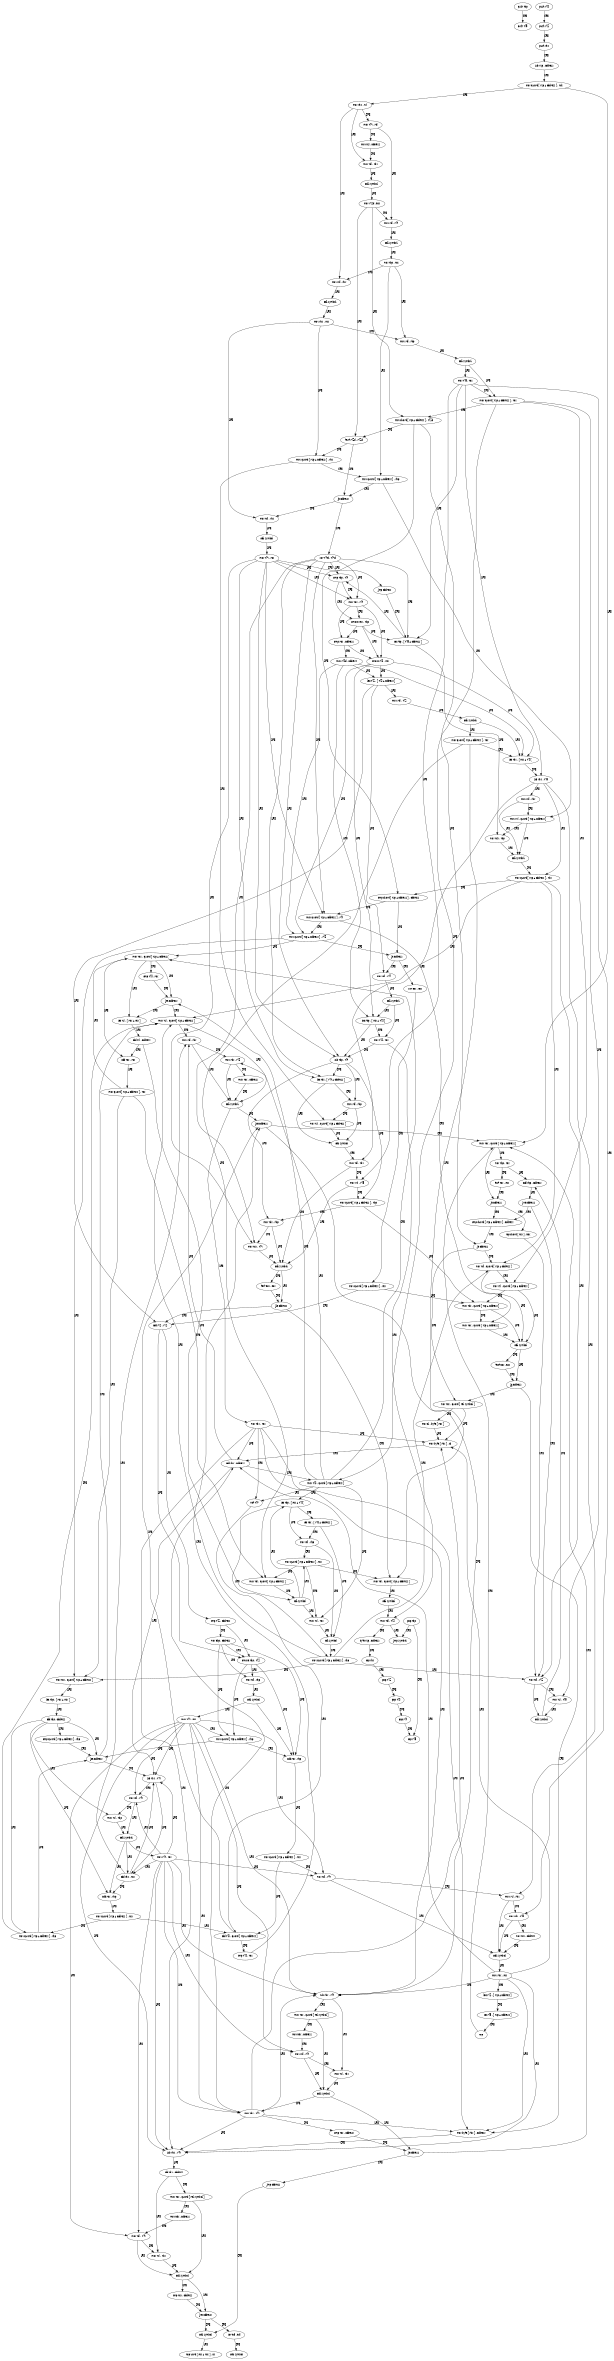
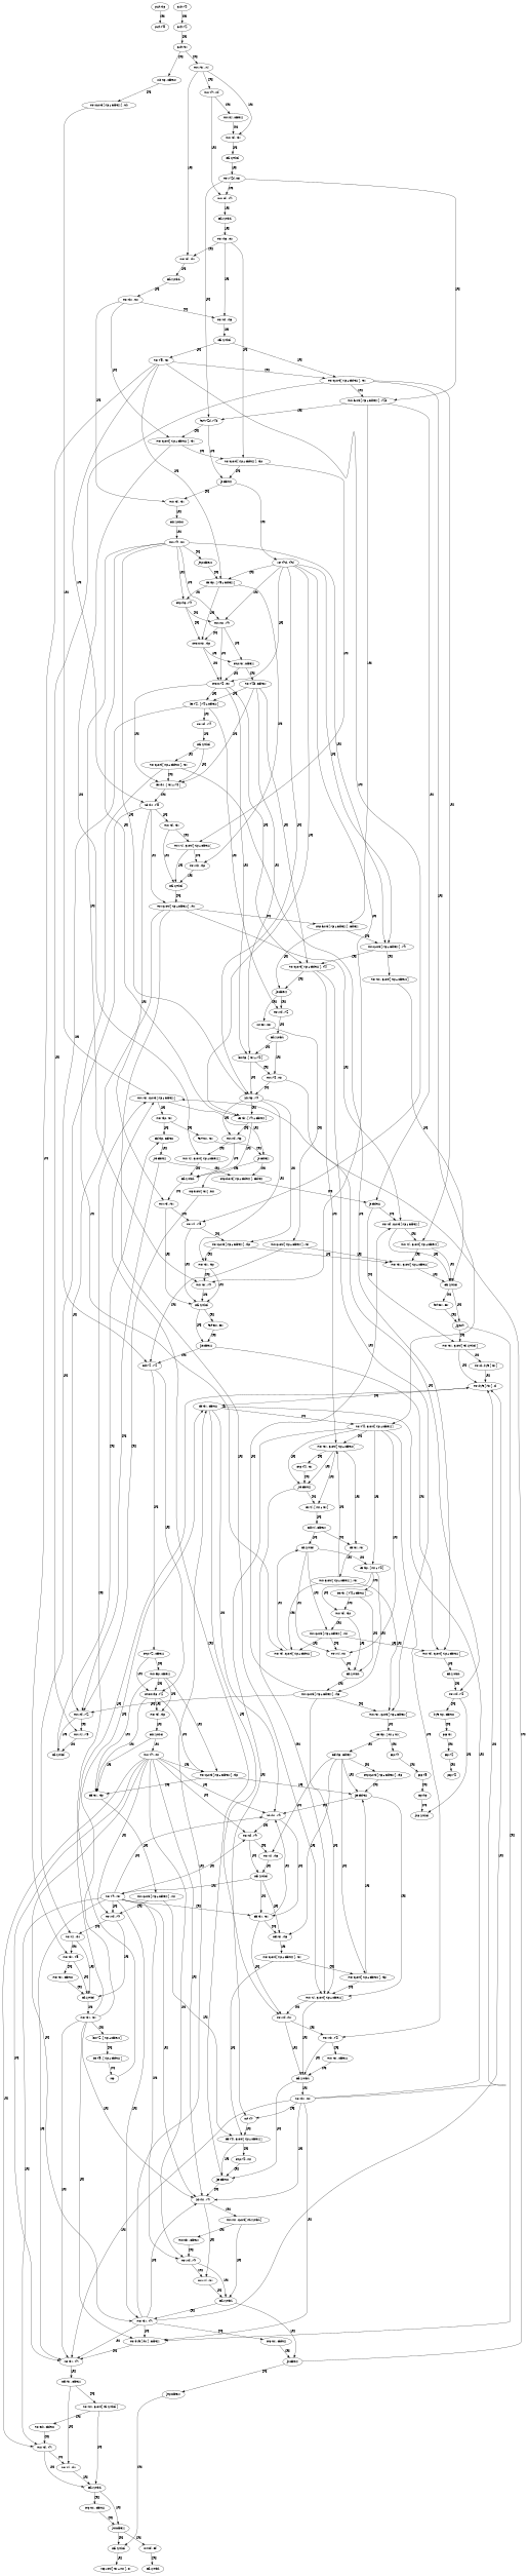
  digraph {
    fontname="Patrick Hand"
    node [fontname="Patrick Hand"]
    edge [fontname="Patrick Hand"]
    n1 [label="push rbp"]
    n2 [label="push r15"]
    n3 [label="push r13"]
    n4 [label="push r12"]
    n5 [label="push rbx"]
    n6 [label="sub rsp , address"]
    n7 [label="mov qword [ rsp + address ] , rdx"]
    n8 [label="mov rbx , rsi"]
    n9 [label="mov rax , qword [ rsp + address ]"]
    n10 [label="mov r14 , rdi"]
    n11 [label="mov rdi , rbx"]
    n12 [label="mov rdi , rbx"]
    n13 [label="mov rbp , rax"]
    n14 [label="je address"]
    n15 [label="mov esi , address"]
    n16 [label="mov rdi , r14"]
    n17 [label="call symbol"]
    n18 [label="call symbol"]
    n19 [label="call symbol"]
    n20 [label="mov r12d , eax"]
    n21 [label="mov dword [ rsp + address ] , r12d"]
-   n22 [label="test r12d , r12d"]
+   n22 [label="test r12d , r11d"]
    n23 [label="cmp dword [ rsp + address ] , address"]
    n24 [label="je address"]
    n25 [label="mov qword [ rsp + address ] , rbx"]
    n26 [label="je address"]
    n27 [label="mov rbp , rax"]
    n28 [label="mov rdi , rbp"]
    n29 [label="mov qword [ rsp + address ] , rbp"]
    n30 [label="call symbol"]
    n31 [label="mov rsi , qword [ rsp + address ]"]
    n32 [label="mov rbx , rax"]
    n33 [label="mov rdi , rbx"]
    n34 [label="mov rsi , qword [ rsp + address ]"]
    n35 [label="call symbol"]
    n36 [label="mov r15 , rax"]
    n37 [label="mov qword [ rsp + address ] , rax"]
    n38 [label="lea rbp , [ r15 + address ]"]
    n39 [label="mov rsi , r15"]
    n40 [label="sub rbx , r15"]
    n41 [label="mov rdx , r15"]
    n42 [label="mov r13 , qword [ rsp + address ]"]
    n43 [label="mov rsi , qword [ rsp + address ]"]
    n44 [label="mov rsi , r15"]
    n45 [label="cmp rbp , r14"]
    n46 [label="cmova rax , rbp"]
    n47 [label="mov rdx , rbp"]
    n48 [label="mov qword [ rsp + address ] , rbp"]
    n49 [label="call symbol"]
    n50 [label="mov rdi , rbx"]
    n51 [label="mov rdi , rbx"]
    n52 [label="mov qword [ rsp + address ] , rbx"]
    n53 [label="mov rsi , rbx"]
    n54 [label="call symbol"]
    n55 [label="mov rcx , address"]
    n56 [label="mov rax , qword [ rsp + address ]"]
    n57 [label="jne address"]
    n58 [label="mov rdx , r13"]
    n59 [label="not r17"]
    n60 [label="lea rbp , [ rax + r13 ]"]
    n61 [label="mov rsi , rax"]
    n62 [label="mov rdx , qword [ rsp + address ]"]
    n63 [label="call symbol"]
    n64 [label="call symbol"]
    n65 [label="mov qword [ rsp + address ] , r14"]
    n66 [label="je address"]
    n67 [label="mov rdi , qword [ rsp + address ]"]
    n68 [label="mov rax , qword [ rel symbol ]"]
    n69 [label="xor r14d , r14d"]
    n70 [label="call symbol"]
    n71 [label="call symbol"]
    n72 [label="sub rbp , r14"]
    n73 [label="lea rdx , [ r14 + address ]"]
    n74 [label="mov rcx , r14"]
    n75 [label="mov rax , r14"]
    n76 [label="mov rdi , rbp"]
    n77 [label="mov rdx , rbp"]
    n78 [label="cmp rax , address"]
    n79 [label="cmova r13 , rax"]
    n80 [label="mov qword [ rsp + address ] , r13"]
    n81 [label="mov rcx , qword [ rsp + address ]"]
    n82 [label="mov r14 , rax"]
    n83 [label="jmp address"]
    n84 [label="xor eax , eax"]
    n85 [label="mov qword [ rsp + address ] , rax"]
    n86 [label="add r12 , r12"]
    n87 [label="cmp r12 , address"]
    n88 [label="cmova rbp , r12"]
    n89 [label="mov ebp , address"]
    n90 [label="mov rdi , rbp"]
    n91 [label="mov qword [ rsp + address ] , rbp"]
    n92 [label="add rax , rbp"]
    n93 [label="mov rdi , r12"]
    n94 [label="call symbol"]
    n95 [label="lea rbp , [ rax + r13 ]"]
    n96 [label="mov r13 , rax"]
    n97 [label="mov rdi , r13"]
    n98 [label="byte rsp , address"]
    n99 [label="jmp symbol"]
    n100 [label="test eax , eax"]
    n101 [label="jle address"]
    n102 [label="mov rdi , qword [ rsp + address ]"]
    n103 [label="call symbol"]
    n104 [label="mov r13d , address"]
    n105 [label="lea r12 , [ r13 + address ]"]
    n106 [label="lea rbx , [ rax + r13 ]"]
    n107 [label="mov rdi , r12"]
    n108 [label="mov rax , qword [ rsp + address ]"]
    n109 [label="call symbol"]
    n110 [label="mov qword [ rsp + address ] , rax"]
    n111 [label="mov rdi , qword [ rsp + address ]"]
    n112 [label="call symbol"]
    n113 [label="mov rdi , r12"]
    n114 [label="mov rsi , qword [ rsp + address ]"]
    n115 [label="mov rdi , rbx"]
    n116 [label="call symbol"]
    n117 [label="cmp r13 , rax"]
    n118 [label="lea rsi , [ rax + rax ]"]
    n119 [label="add rax , rax"]
    n120 [label="lea rbp , [ rax + rax ]"]
    n121 [label="cmp dword [ rsp + address ] , address"]
    n122 [label="mov al , byte [ rax ]"]
    n123 [label="mov byte [ rbx ] , al"]
    n124 [label="add rbx , address"]
    n125 [label="test eax , eax"]
-   n126 [label="jg address"]
+   n126 [label="jg push"]
    n127 [label="nop dword [ rax ] , eax"]
    n128 [label="add rbp , address"]
    n129 [label="call symbol"]
    n130 [label="jae address"]
    n131 [label="mov qword [ rsp + address ] , rax"]
    n132 [label="mov r14 , rax"]
    n133 [label="mov rdi , r14"]
    n134 [label="sub rbx , r14"]
    n135 [label="sub rbx , r14"]
    n136 [label="sub rbx , r14"]
    n137 [label="mov rdi , r14"]
    n138 [label="mov rdi , r14"]
    n139 [label="mov rbx , r14"]
    n140 [label="mov rdi , r14"]
    n141 [label="mov rcx , qword [ rel symbol ]"]
    n142 [label="mov rsi , rbx"]
    n143 [label="add rbx , rax"]
    n144 [label="add rbx , address"]
    n145 [label="mov rsi , rbx"]
    n146 [label="call symbol"]
    n147 [label="call symbol"]
    n148 [label="mov byte [ rbx ] , address"]
    n149 [label="cmp rax , address"]
    n150 [label="mov rsi , rbp"]
    n151 [label="call symbol"]
    n152 [label="add r13 , qword [ rsp + address ]"]
    n153 [label="jae address"]
    n154 [label="cmp r13 , rax"]
    n155 [label="mov rbx , rax"]
    n156 [label="lea r12 , [ rsp + address ]"]
    n157 [label="lea r15 , [ rsp + address ]"]
    n158 [label=nop]
    n159 [label="test rax , rax"]
    n160 [label="pop rbx"]
    n161 [label="pop r12"]
    n162 [label="pop r13"]
    n163 [label="pop r14"]
    n164 [label="pop r15"]
    n165 [label="pop rbp"]
    n166 [label="mov rcx , address"]
    n167 [label="lea rdx , [ r13 + address ]"]
    n168 [label="mov rdi , rbp"]
    n169 [label="mov qword [ rsp + address ] , rbp"]
    n170 [label="call symbol"]
    n171 [label="add rsi , address"]
    n172 [label="mov qword [ rsp + address ] , rax"]
    n173 [label="mov rbx , rax"]
    n174 [label="jne address"]
    n175 [label="mov edx , address"]
    n176 [label="mov qword [ rsp + address ] , rax"]
    n177 [label="add rbp , address"]
    n178 [label="cmp qword [ rsp + address ] , rbp"]
    n179 [label="add rax , rbp"]
    n180 [label="mov qword [ rsp + address ] , rbp"]
    n181 [label="mov qword [ rsp + address ] , rax"]
    n182 [label="mov rcx , qword [ rel symbol ]"]
    n183 [label="mov edx , address"]
    n184 [label="cmp rax , address"]
    n185 [label="jne address"]
    n186 [label="call symbol"]
    n187 [label="xor edi , edi"]
    n188 [label="nop word [ rax + rax ] , ax"]
    n189 [label="call symbol"]
    n190 [label="je address"]
    n191 [label="jmp address"]
    n192 [label="mov r14 , rax"]
    n1 -> n2 [label=CFG]
    n3 -> n4 [label=CFG]
    n4 -> n5 [label=CFG]
    n5 -> n6 [label=CFG]
    n6 -> n7 [label=CFG]
-   n7 -> n8 [label=CFG]
+   n5 -> n8 [label=CFG]
    n7 -> n9 [label=DFG]
    n8 -> n10 [label=CFG]
    n8 -> n11 [label=DFG]
    n8 -> n12 [label=DFG]
    n9 -> n13 [label=DFG]
    n9 -> n14 [label=DFG]
    n10 -> n15 [label=CFG]
    n10 -> n16 [label=DFG]
    n11 -> n17 [label=DFG]
    n12 -> n18 [label=DFG]
    n13 -> n128 [label=DFG]
    n13 -> n159 [label=CFG]
    n14 -> n121 [label=CFG]
    n14 -> n127 [label=CFG]
    n15 -> n11 [label=CFG]
    n16 -> n19 [label=DFG]
    n17 -> n20 [label=DFG]
    n18 -> n32 [label=DFG]
    n19 -> n27 [label=DFG]
    n20 -> n16 [label=CFG]
    n20 -> n21 [label=DFG]
    n20 -> n22 [label=DFG]
    n21 -> n22 [label=CFG]
    n21 -> n23 [label=DFG]
    n21 -> n24 [label=DFG]
    n22 -> n25 [label=CFG]
    n22 -> n26 [label=DFG]
    n23 -> n65 [label=CFG]
    n23 -> n66 [label=DFG]
    n24 -> n67 [label=CFG]
    n24 -> n68 [label=CFG]
    n25 -> n29 [label=CFG]
    n25 -> n34 [label=DFG]
    n26 -> n33 [label=CFG]
    n26 -> n69 [label=CFG]
    n27 -> n12 [label=CFG]
    n27 -> n28 [label=DFG]
    n27 -> n29 [label=DFG]
    n28 -> n30 [label=DFG]
    n29 -> n26 [label=CFG]
    n29 -> n31 [label=DFG]
    n30 -> n36 [label=DFG]
    n30 -> n37 [label=DFG]
    n31 -> n47 [label=CFG]
    n31 -> n71 [label=DFG]
    n32 -> n25 [label=DFG]
    n32 -> n28 [label=CFG]
    n32 -> n33 [label=DFG]
    n33 -> n35 [label=DFG]
    n34 -> n70 [label=DFG]
    n35 -> n82 [label=DFG]
    n36 -> n37 [label=CFG]
    n36 -> n38 [label=DFG]
    n36 -> n39 [label=DFG]
    n36 -> n40 [label=DFG]
    n36 -> n41 [label=DFG]
    n37 -> n21 [label=CFG]
    n37 -> n42 [label=DFG]
    n37 -> n43 [label=DFG]
    n37 -> n44 [label=DFG]
    n38 -> n45 [label=DFG]
-   n46 -> n38 [label=DFG]
+   n38 -> n46 [label=DFG]
    n38 -> n47 [label=DFG]
    n39 -> n48 [label=CFG]
    n39 -> n49 [label=DFG]
    n40 -> n50 [label=DFG]
    n40 -> n51 [label=DFG]
    n40 -> n52 [label=DFG]
    n40 -> n53 [label=DFG]
    n41 -> n54 [label=DFG]
    n41 -> n55 [label=CFG]
    n42 -> n56 [label=CFG]
    n42 -> n57 [label=DFG]
    n42 -> n58 [label=DFG]
    n42 -> n59 [label=DFG]
    n42 -> n60 [label=DFG]
    n42 -> n61 [label=DFG]
    n43 -> n62 [label=CFG]
    n43 -> n63 [label=DFG]
    n44 -> n64 [label=DFG]
    n45 -> n46 [label=CFG]
    n45 -> n75 [label=CFG]
    n46 -> n78 [label=DFG]
    n46 -> n79 [label=DFG]
    n47 -> n71 [label=DFG]
    n48 -> n62 [label=DFG]
    n48 -> n77 [label=CFG]
    n49 -> n100 [label=CFG]
    n49 -> n101 [label=DFG]
    n50 -> n39 [label=CFG]
    n50 -> n49 [label=DFG]
    n51 -> n31 [label=CFG]
    n51 -> n71 [label=DFG]
    n52 -> n23 [label=CFG]
    n52 -> n67 [label=DFG]
    n52 -> n113 [label=DFG]
    n52 -> n114 [label=DFG]
    n53 -> n41 [label=CFG]
    n53 -> n54 [label=DFG]
    n54 -> n155 [label=DFG]
    n55 -> n54 [label=CFG]
    n56 -> n57 [label=DFG]
    n56 -> n117 [label=CFG]
    n56 -> n118 [label=DFG]
    n56 -> n119 [label=DFG]
    n57 -> n114 [label=CFG]
    n57 -> n118 [label=CFG]
    n58 -> n116 [label=DFG]
    n58 -> n166 [label=CFG]
    n59 -> n152 [label=DFG]
    n60 -> n167 [label=CFG]
    n60 -> n168 [label=DFG]
    n60 -> n169 [label=DFG]
    n61 -> n170 [label=DFG]
    n62 -> n63 [label=DFG]
-   n62 -> n81 [label=CFG]
    n63 -> n125 [label=CFG]
    n63 -> n126 [label=DFG]
    n64 -> n128 [label=CFG]
    n65 -> n80 [label=CFG]
    n65 -> n81 [label=CFG]
    n66 -> n84 [label=CFG]
    n66 -> n93 [label=CFG]
    n67 -> n43 [label=CFG]
    n67 -> n63 [label=DFG]
    n68 -> n122 [label=DFG]
    n68 -> n123 [label=DFG]
    n69 -> n38 [label=CFG]
-   n69 -> n45 [label=DFG]
+   n69 -> n79 [label=DFG]
    n69 -> n65 [label=DFG]
    n69 -> n72 [label=DFG]
    n69 -> n73 [label=DFG]
    n69 -> n74 [label=DFG]
    n69 -> n75 [label=DFG]
    n70 -> n50 [label=CFG]
    n71 -> n52 [label=CFG]
    n72 -> n48 [label=DFG]
    n72 -> n73 [label=CFG]
    n72 -> n76 [label=DFG]
    n72 -> n77 [label=DFG]
    n73 -> n70 [label=DFG]
    n73 -> n76 [label=CFG]
    n74 -> n49 [label=DFG]
    n75 -> n46 [label=CFG]
    n75 -> n78 [label=DFG]
    n75 -> n79 [label=DFG]
    n76 -> n34 [label=CFG]
    n76 -> n70 [label=DFG]
    n77 -> n49 [label=DFG]
    n77 -> n74 [label=CFG]
    n78 -> n79 [label=DFG]
    n78 -> n104 [label=CFG]
    n79 -> n80 [label=DFG]
    n79 -> n95 [label=DFG]
    n79 -> n105 [label=DFG]
    n79 -> n106 [label=DFG]
    n80 -> n56 [label=DFG]
    n80 -> n66 [label=CFG]
    n80 -> n108 [label=DFG]
    n81 -> n63 [label=DFG]
    n82 -> n45 [label=DFG]
    n82 -> n65 [label=DFG]
    n82 -> n72 [label=DFG]
    n82 -> n73 [label=DFG]
    n82 -> n74 [label=DFG]
    n82 -> n75 [label=DFG]
    n82 -> n83 [label=CFG]
    n83 -> n38 [label=CFG]
    n84 -> n85 [label=CFG]
    n85 -> n62 [label=DFG]
    n85 -> n86 [label=CFG]
    n86 -> n87 [label=DFG]
    n86 -> n88 [label=DFG]
    n87 -> n88 [label=DFG]
    n87 -> n89 [label=CFG]
    n88 -> n90 [label=DFG]
    n88 -> n91 [label=DFG]
    n88 -> n92 [label=DFG]
    n89 -> n88 [label=CFG]
    n89 -> n90 [label=DFG]
    n89 -> n91 [label=DFG]
    n89 -> n92 [label=DFG]
    n90 -> n129 [label=DFG]
    n91 -> n92 [label=CFG]
    n91 -> n130 [label=DFG]
    n92 -> n131 [label=DFG]
    n93 -> n94 [label=DFG]
    n94 -> n95 [label=DFG]
    n94 -> n96 [label=DFG]
    n95 -> n72 [label=DFG]
    n95 -> n96 [label=CFG]
    n96 -> n72 [label=CFG]
    n96 -> n97 [label=DFG]
    n97 -> n98 [label=CFG]
    n97 -> n99 [label=DFG]
    n98 -> n160 [label=CFG]
    n100 -> n101 [label=CFG]
    n101 -> n86 [label=CFG]
    n101 -> n102 [label=CFG]
    n102 -> n103 [label=DFG]
    n103 -> n97 [label=CFG]
    n104 -> n80 [label=DFG]
    n104 -> n95 [label=DFG]
    n104 -> n105 [label=DFG]
    n104 -> n106 [label=DFG]
    n105 -> n86 [label=DFG]
    n105 -> n93 [label=DFG]
    n105 -> n107 [label=DFG]
    n106 -> n40 [label=CFG]
    n107 -> n109 [label=DFG]
    n108 -> n120 [label=DFG]
    n109 -> n106 [label=DFG]
    n109 -> n110 [label=DFG]
    n110 -> n102 [label=DFG]
    n110 -> n106 [label=CFG]
    n110 -> n111 [label=DFG]
    n111 -> n112 [label=DFG]
    n112 -> n60 [label=DFG]
    n112 -> n61 [label=DFG]
    n112 -> n176 [label=DFG]
    n113 -> n44 [label=CFG]
    n113 -> n64 [label=DFG]
    n114 -> n115 [label=CFG]
    n114 -> n116 [label=DFG]
    n115 -> n58 [label=CFG]
    n115 -> n116 [label=DFG]
    n116 -> n153 [label=DFG]
    n116 -> n173 [label=DFG]
    n117 -> n57 [label=CFG]
    n118 -> n171 [label=DFG]
    n119 -> n172 [label=DFG]
    n120 -> n177 [label=DFG]
    n121 -> n24 [label=CFG]
    n122 -> n123 [label=DFG]
    n123 -> n124 [label=CFG]
    n124 -> n42 [label=CFG]
    n124 -> n115 [label=DFG]
    n124 -> n135 [label=DFG]
    n125 -> n126 [label=CFG]
    n126 -> n68 [label=CFG]
    n126 -> n148 [label=CFG]
    n127 -> n113 [label=CFG]
    n128 -> n174 [label=DFG]
    n129 -> n92 [label=DFG]
    n129 -> n132 [label=DFG]
    n130 -> n114 [label=CFG]
    n130 -> n135 [label=CFG]
    n131 -> n133 [label=CFG]
    n131 -> n152 [label=DFG]
    n132 -> n91 [label=CFG]
    n132 -> n133 [label=DFG]
    n132 -> n134 [label=DFG]
    n132 -> n135 [label=DFG]
    n132 -> n136 [label=DFG]
    n132 -> n137 [label=DFG]
    n132 -> n138 [label=DFG]
    n132 -> n139 [label=DFG]
    n132 -> n140 [label=DFG]
    n133 -> n53 [label=CFG]
    n133 -> n54 [label=DFG]
    n134 -> n141 [label=CFG]
    n134 -> n142 [label=DFG]
    n135 -> n140 [label=CFG]
    n135 -> n143 [label=DFG]
    n136 -> n144 [label=DFG]
    n137 -> n145 [label=CFG]
    n137 -> n146 [label=DFG]
    n138 -> n142 [label=CFG]
    n138 -> n147 [label=DFG]
    n139 -> n123 [label=DFG]
    n139 -> n124 [label=DFG]
    n139 -> n134 [label=DFG]
    n139 -> n136 [label=DFG]
    n139 -> n148 [label=DFG]
    n139 -> n149 [label=CFG]
    n140 -> n150 [label=CFG]
    n140 -> n151 [label=DFG]
    n141 -> n147 [label=DFG]
    n141 -> n175 [label=CFG]
    n142 -> n147 [label=DFG]
    n143 -> n115 [label=DFG]
    n143 -> n135 [label=DFG]
    n143 -> n179 [label=CFG]
    n144 -> n145 [label=DFG]
    n144 -> n182 [label=CFG]
    n145 -> n146 [label=DFG]
    n146 -> n184 [label=CFG]
    n146 -> n185 [label=DFG]
    n147 -> n139 [label=CFG]
    n147 -> n190 [label=DFG]
    n148 -> n136 [label=CFG]
    n149 -> n190 [label=CFG]
    n150 -> n151 [label=DFG]
    n151 -> n143 [label=DFG]
    n151 -> n179 [label=DFG]
    n151 -> n192 [label=DFG]
    n152 -> n153 [label=DFG]
    n152 -> n154 [label=CFG]
    n153 -> n9 [label=CFG]
    n153 -> n134 [label=CFG]
    n154 -> n153 [label=CFG]
    n155 -> n123 [label=DFG]
    n155 -> n124 [label=DFG]
    n155 -> n134 [label=DFG]
    n155 -> n136 [label=DFG]
    n155 -> n148 [label=DFG]
    n155 -> n156 [label=CFG]
    n156 -> n157 [label=CFG]
    n157 -> n158 [label=CFG]
    n158 -> n9 [label=CFG]
    n159 -> n14 [label=CFG]
    n160 -> n161 [label=CFG]
    n161 -> n162 [label=CFG]
-   n162 -> n163 [label=CFG]
+   n120 -> n163 [label=CFG]
    n163 -> n164 [label=CFG]
-   n165 -> n164 [label=CFG]
+   n164 -> n165 [label=CFG]
    n165 -> n99 [label=CFG]
    n166 -> n116 [label=CFG]
    n167 -> n168 [label=CFG]
    n167 -> n170 [label=DFG]
    n168 -> n170 [label=DFG]
    n168 -> n176 [label=CFG]
    n169 -> n67 [label=DFG]
    n169 -> n108 [label=CFG]
    n169 -> n113 [label=DFG]
    n169 -> n114 [label=DFG]
    n170 -> n169 [label=CFG]
    n171 -> n112 [label=DFG]
    n171 -> n119 [label=CFG]
    n172 -> n56 [label=DFG]
    n172 -> n108 [label=DFG]
    n172 -> n111 [label=CFG]
    n173 -> n59 [label=CFG]
    n173 -> n123 [label=DFG]
    n173 -> n124 [label=DFG]
    n173 -> n134 [label=DFG]
    n173 -> n136 [label=DFG]
    n173 -> n148 [label=DFG]
    n174 -> n113 [label=CFG]
    n174 -> n121 [label=CFG]
    n175 -> n138 [label=CFG]
    n176 -> n61 [label=CFG]
    n176 -> n102 [label=DFG]
    n176 -> n111 [label=DFG]
    n177 -> n130 [label=DFG]
    n177 -> n150 [label=DFG]
    n177 -> n178 [label=CFG]
    n177 -> n179 [label=DFG]
    n177 -> n180 [label=DFG]
    n178 -> n130 [label=CFG]
    n179 -> n181 [label=DFG]
    n180 -> n114 [label=CFG]
    n180 -> n130 [label=DFG]
    n181 -> n152 [label=DFG]
    n181 -> n180 [label=CFG]
    n182 -> n146 [label=DFG]
    n182 -> n183 [label=CFG]
    n183 -> n137 [label=CFG]
    n184 -> n185 [label=CFG]
    n185 -> n186 [label=CFG]
    n185 -> n187 [label=CFG]
    n186 -> n188 [label=DFG]
    n187 -> n189 [label=CFG]
    n190 -> n9 [label=CFG]
    n190 -> n191 [label=CFG]
    n191 -> n186 [label=CFG]
    n192 -> n133 [label=DFG]
    n192 -> n134 [label=DFG]
    n192 -> n135 [label=DFG]
    n192 -> n136 [label=DFG]
    n192 -> n137 [label=DFG]
    n192 -> n138 [label=DFG]
    n192 -> n139 [label=DFG]
    n192 -> n140 [label=DFG]
    n192 -> n143 [label=CFG]
  }
